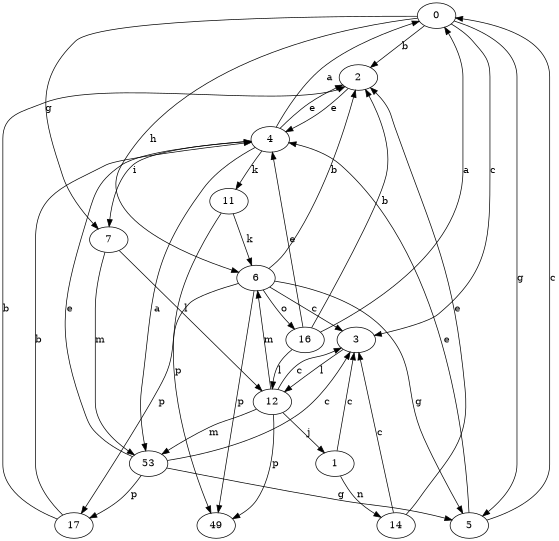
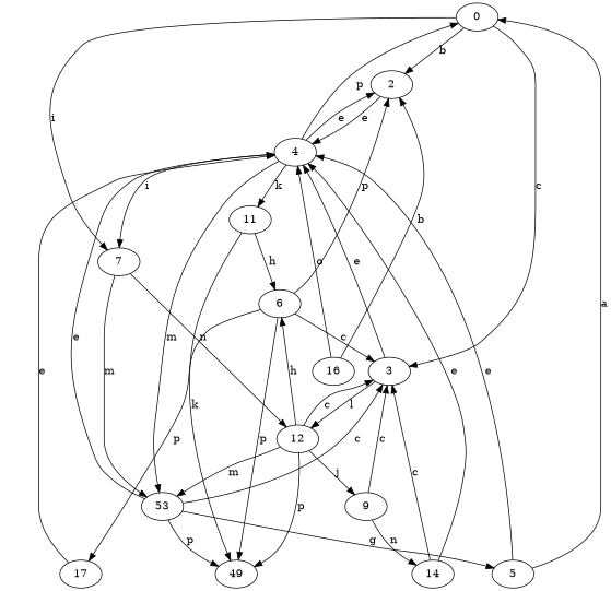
  strict digraph {
    0
    2
    3
    5
    6
    7
    4
    12
    16
    17
    n11 [label=49]
    n12 [label=53]
    11
-   9 [label=1]
+   9
    14
    0 -> 2 [label=b]
    0 -> 3 [label=c]
-   0 -> 5 [label=g]
-   0 -> 6 [label=h]
-   0 -> 7 [label=g]
+   0 -> 7 [label=i]
    2 -> 4 [label=e]
+   3 -> 4 [label=e]
    3 -> 12 [label=l]
-   5 -> 0 [label=c]
+   5 -> 0 [label=a]
    5 -> 4 [label=e]
-   6 -> 2 [label=b]
+   6 -> 2 [label=p]
    6 -> 3 [label=c]
-   6 -> 5 [label=g]
-   6 -> 16 [label=o]
    6 -> 17 [label=p]
    6 -> n11 [label=p]
-   7 -> 12 [label=l]
+   7 -> 12 [label=n]
    7 -> n12 [label=m]
-   4 -> 0 [label=a]
+   4 -> 0 [label=p]
    4 -> 2 [label=e]
    4 -> 7 [label=i]
-   4 -> n12 [label=a]
+   4 -> n12 [label=m]
    4 -> 11 [label=k]
    12 -> 3 [label=c]
-   12 -> 6 [label=m]
+   12 -> 6 [label=h]
    12 -> n11 [label=p]
    12 -> n12 [label=m]
    12 -> 9 [label=j]
-   16 -> 0 [label=a]
    16 -> 2 [label=b]
-   16 -> 4 [label=e]
-   16 -> 12 [label=l]
-   17 -> 2 [label=b]
-   17 -> 4 [label=b]
+   16 -> 4 [label=o]
+   17 -> 4 [label=e]
    n12 -> 3 [label=c]
    n12 -> 5 [label=g]
    n12 -> 4 [label=e]
-   n12 -> 17 [label=p]
-   11 -> 6 [label=k]
-   11 -> n11 [label=p]
+   n12 -> n11 [label=p]
+   11 -> 6 [label=h]
+   11 -> n11 [label=k]
    9 -> 3 [label=c]
    9 -> 14 [label=n]
    14 -> 3 [label=c]
-   14 -> 2 [label=e]
+   14 -> 4 [label=e]
  }
